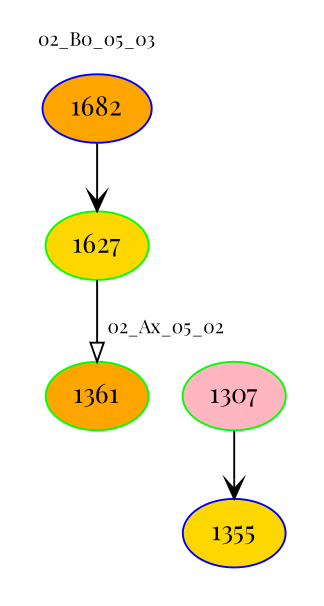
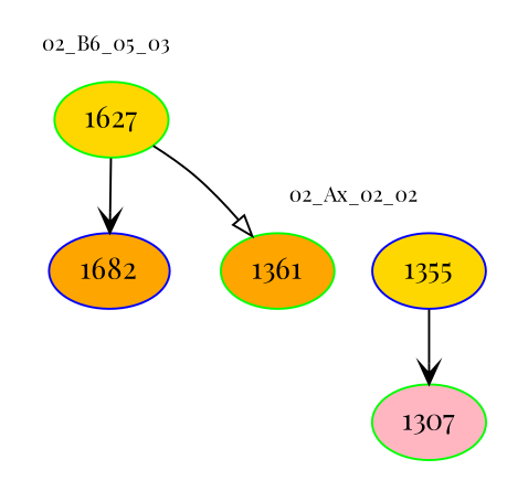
  digraph {
    fontname="Playfair Display"
    node [color=green fillcolor=gold fontname="Playfair Display" style=filled]
    edge [arrowhead=vee color=black fontname="Playfair Display"]
    n1 [color=blue label=1355]
    n2 [fillcolor=lightpink label=1307]
    n3 [fillcolor=orange label=1361]
    n4 [color=blue fillcolor=orange label=1682]
    n5 [label=1627]
    subgraph cluster_1 {
      color=white
      fontsize=10
-     label="02_Ax_05_02"
+     label="02_Ax_02_02"
      n1
      n2
      n3
    }
    subgraph cluster_2 {
      color=white
      fontsize=10
-     label="02_B0_05_03"
+     label="02_B6_05_03"
      n4
      n5
    }
-   n2 -> n1
-   n4 -> n5
+   n1 -> n2
+   n5 -> n4
    n5 -> n3 [arrowhead=onormal]
  }
